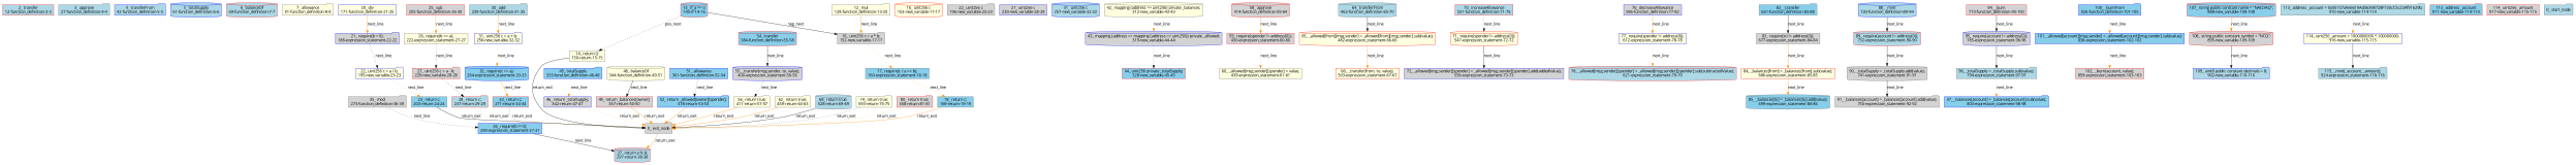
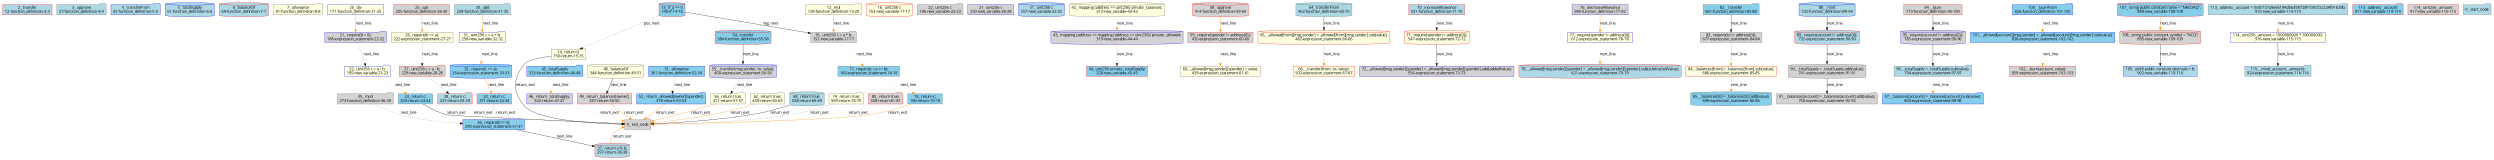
  digraph {
    fontname="Open Sans"
    node [color=gray40 fillcolor=lightgrey fontname="Open Sans" shape=folder style=filled type_label=expression_statement]
    edge [color=darkorange controlflow_type=next_line edge_type=CFG_edge fontname="Open Sans" style=solid]
    n1 [color=red fillcolor=lightblue label="2_ transfer\n12-function_definition-3-3" shape=box type_label=function_definition]
    n2 [fillcolor=lightblue label="3_ approve\n27-function_definition-4-4" type_label=function_definition]
    n3 [color=blue fillcolor=lightblue label="4_ transferFrom\n42-function_definition-5-5" type_label=function_definition]
    n4 [color=blue fillcolor=lightblue label="5_ totalSupply\n61-function_definition-6-6" shape=cylinder type_label=function_definition]
    n5 [color=red fillcolor=lightblue label="6_ balanceOf\n69-function_definition-7-7" shape=cylinder type_label=function_definition]
    n6 [fillcolor=lightyellow label="7_ allowance\n81-function_definition-8-8" type_label=function_definition]
    n7 [fillcolor=lightyellow label="12_ mul\n128-function_definition-13-20" type_label=function_definition]
    n8 [label="16_ uint256 c = a * b;\n152-new_variable-17-17" type_label=new_variable]
    n9 [fillcolor=skyblue label="17_ require(c / a == b);\n160-expression_statement-18-18" shape=box]
    n10 [color=red fillcolor=skyblue label="13_ if_a == 0\n145-if-14-16" shape=cylinder type_label=if]
    n11 [fillcolor=lightyellow label="14_ return 0;\n150-return-15-15" type_label=return]
    n12 [label="0_ exit_node" type_label=exit]
    n13 [fillcolor=skyblue label="18_ return c;\n169-return-19-19" shape=box type_label=return]
    n14 [color=red fillcolor=lightyellow label="16_ uint256 c\n153-new_variable-17-17" shape=cylinder type_label=new_variable]
    n15 [color=blue fillcolor=lightyellow label="20_ div\n171-function_definition-21-25" shape=box type_label=function_definition]
    n16 [color=blue label="21_ require(b > 0);\n188-expression_statement-22-22"]
    n17 [color=blue fillcolor=lightyellow label="22_ uint256 c = a / b;\n195-new_variable-23-23" type_label=new_variable]
    n18 [fillcolor=skyblue label="23_ return c;\n203-return-24-24" shape=box type_label=return]
    n19 [label="22_ uint256 c\n196-new_variable-23-23" type_label=new_variable]
    n20 [color=red label="25_ sub\n205-function_definition-26-30" shape=box type_label=function_definition]
    n21 [fillcolor=lightyellow label="26_ require(b <= a);\n222-expression_statement-27-27" shape=box]
    n22 [color=red label="27_ uint256 c = a - b;\n229-new_variable-28-28" type_label=new_variable]
    n23 [color=red fillcolor=lightblue label="28_ return c;\n237-return-29-29" type_label=return]
    n24 [color=blue label="27_ uint256 c\n230-new_variable-28-28" shape=box type_label=new_variable]
    n25 [fillcolor=lightblue label="30_ add\n239-function_definition-31-35" type_label=function_definition]
    n26 [color=blue fillcolor=lightyellow label="31_ uint256 c = a + b;\n256-new_variable-32-32" type_label=new_variable]
    n27 [color=blue fillcolor=skyblue label="32_ require(c >= a);\n264-expression_statement-33-33" shape=cylinder]
    n28 [color=red fillcolor=skyblue label="33_ return c;\n271-return-34-34" shape=box type_label=return]
    n29 [color=blue fillcolor=lightblue label="31_ uint256 c\n257-new_variable-32-32" shape=cylinder type_label=new_variable]
    n30 [label="35_ mod\n273-function_definition-36-39" type_label=function_definition]
    n31 [color=blue fillcolor=skyblue label="36_ require(b != 0);\n290-expression_statement-37-37" shape=box]
    n32 [color=red fillcolor=lightblue label="37_ return a % b;\n297-return-38-38" shape=cylinder type_label=return]
    n33 [fillcolor=lightyellow label="42_ mapping (address => uint256) private _balances;\n312-new_variable-43-43" shape=cylinder type_label=new_variable]
    n34 [color=blue label="43_ mapping (address => mapping (address => uint256)) private _allowed;\n319-new_variable-44-44" shape=cylinder type_label=new_variable]
    n35 [color=red fillcolor=skyblue label="44_ uint256 private _totalSupply;\n328-new_variable-45-45" shape=box type_label=new_variable]
    n36 [color=blue fillcolor=skyblue label="45_ totalSupply\n333-function_definition-46-48" type_label=function_definition]
    n37 [color=blue label="46_ return _totalSupply;\n342-return-47-47" shape=box type_label=return]
    n38 [fillcolor=lightyellow label="48_ balanceOf\n344-function_definition-49-51" shape=cylinder type_label=function_definition]
    n39 [color=red label="49_ return _balances[owner];\n357-return-50-50" shape=box type_label=return]
    n40 [color=blue fillcolor=skyblue label="51_ allowance\n361-function_definition-52-54" shape=box type_label=function_definition]
    n41 [color=blue fillcolor=skyblue label="52_ return _allowed[owner][spender];\n378-return-53-53" type_label=return]
    n42 [color=red fillcolor=skyblue label="54_ transfer\n384-function_definition-55-58" shape=cylinder type_label=function_definition]
    n43 [color=blue label="55_ _transfer(msg.sender, to, value);\n400-expression_statement-56-56" shape=cylinder]
    n44 [fillcolor=lightyellow label="56_ return true;\n411-return-57-57" type_label=return]
    n45 [color=red label="58_ approve\n414-function_definition-59-64" shape=cylinder type_label=function_definition]
    n46 [color=red label="59_ require(spender != address(0));\n430-expression_statement-60-60" shape=box]
    n47 [fillcolor=lightyellow label="60_ _allowed[msg.sender][spender] = value;\n439-expression_statement-61-61" shape=box]
    n48 [fillcolor=lightyellow label="62_ return true;\n459-return-63-63" type_label=return]
    n49 [fillcolor=lightblue label="64_ transferFrom\n462-function_definition-65-70" shape=cylinder type_label=function_definition]
    n50 [color=red fillcolor=lightyellow label="65_ _allowed[from][msg.sender] = _allowed[from][msg.sender].sub(value);\n482-expression_statement-66-66" shape=cylinder]
    n51 [color=red fillcolor=lightyellow label="66_ _transfer(from, to, value);\n503-expression_statement-67-67" shape=box]
    n52 [fillcolor=lightblue label="68_ return true;\n528-return-69-69" shape=cylinder type_label=return]
    n53 [color=red fillcolor=lightblue label="70_ increaseAllowance\n531-function_definition-71-76" shape=box type_label=function_definition]
    n54 [color=red fillcolor=lightyellow label="71_ require(spender != address(0));\n547-expression_statement-72-72" shape=cylinder]
    n55 [color=blue label="72_ _allowed[msg.sender][spender] = _allowed[msg.sender][spender].add(addedValue);\n556-expression_statement-73-73" shape=box]
    n56 [fillcolor=lightyellow label="74_ return true;\n593-return-75-75" type_label=return]
    n57 [color=blue label="76_ decreaseAllowance\n596-function_definition-77-82" shape=box type_label=function_definition]
    n58 [color=blue fillcolor=lightyellow label="77_ require(spender != address(0));\n612-expression_statement-78-78" shape=box]
    n59 [color=red fillcolor=lightblue label="78_ _allowed[msg.sender][spender] = _allowed[msg.sender][spender].sub(subtractedValue);\n621-expression_statement-79-79" shape=cylinder]
    n60 [color=red label="80_ return true;\n658-return-81-81" type_label=return]
    n61 [fillcolor=skyblue label="82_ _transfer\n661-function_definition-83-88" type_label=function_definition]
    n62 [label="83_ require(to != address(0));\n677-expression_statement-84-84" shape=box]
    n63 [color=red fillcolor=lightyellow label="84_ _balances[from] = _balances[from].sub(value);\n686-expression_statement-85-85" shape=box]
    n64 [fillcolor=skyblue label="85_ _balances[to] = _balances[to].add(value);\n699-expression_statement-86-86" shape=cylinder]
    n65 [color=blue fillcolor=lightblue label="88_ _mint\n720-function_definition-89-94" shape=cylinder type_label=function_definition]
    n66 [color=red fillcolor=lightblue label="89_ require(account != address(0));\n732-expression_statement-90-90" shape=cylinder]
    n67 [label="90_ _totalSupply = _totalSupply.add(value);\n741-expression_statement-91-91" shape=cylinder]
    n68 [label="91_ _balances[account] = _balances[account].add(value);\n750-expression_statement-92-92"]
    n69 [color=red label="94_ _burn\n773-function_definition-95-100" shape=box type_label=function_definition]
    n70 [color=blue label="95_ require(account != address(0));\n785-expression_statement-96-96" shape=cylinder]
    n71 [fillcolor=lightblue label="96_ _totalSupply = _totalSupply.sub(value);\n794-expression_statement-97-97"]
    n72 [color=blue fillcolor=skyblue label="97_ _balances[account] = _balances[account].sub(value);\n803-expression_statement-98-98"]
    n73 [color=blue fillcolor=skyblue label="100_ _burnFrom\n826-function_definition-101-105" type_label=function_definition]
    n74 [color=blue fillcolor=skyblue label="101_ _allowed[account][msg.sender] = _allowed[account][msg.sender].sub(value);\n838-expression_statement-102-102" shape=box]
    n75 [color=red label="102_ _burn(account, value);\n859-expression_statement-103-103" shape=box]
    n76 [color=red fillcolor=skyblue label="107_ string public constant name = \"NACDAQ\";\n888-new_variable-108-108" shape=cylinder type_label=new_variable]
    n77 [color=red label="108_ string public constant symbol = \"NCQ\";\n895-new_variable-109-109" shape=cylinder type_label=new_variable]
    n78 [color=blue fillcolor=lightblue label="109_ uint8 public constant decimals = 8;\n902-new_variable-110-110" type_label=new_variable]
    n79 [fillcolor=lightblue label="113_ address _account = 0x05157a9e6619Ad56398728F730cC5c23Af91629b;\n910-new_variable-114-114" type_label=new_variable]
    n80 [color=blue fillcolor=lightyellow label="114_ uint256 _amount = 1000000000 * 100000000;\n916-new_variable-115-115" shape=box type_label=new_variable]
    n81 [fillcolor=lightblue label="115_ _mint(_account, _amount);\n924-expression_statement-116-116"]
    n82 [color=red fillcolor=skyblue label="113_ address _account\n911-new_variable-114-114" type_label=new_variable]
    n83 [color=red label="114_ uint256 _amount\n917-new_variable-115-115" shape=box type_label=new_variable]
    n84 [fillcolor=lightblue label="0_ start_node" type_label=start]
    n7 -> n8 [label=next_line]
    n8 -> n9 [label=next_line style=dotted]
    n9 -> n13 [label=next_line style=dotted]
    n10 -> n8 [color=black controlflow_type=neg_next label=neg_next]
    n10 -> n11 [color=black controlflow_type=pos_next label=pos_next style=dotted]
    n11 -> n12 [color=black controlflow_type=return_exit label=return_exit]
    n13 -> n12 [controlflow_type=return_exit label=return_exit]
    n15 -> n16 [label=next_line]
    n16 -> n17 [color=black label=next_line style=dotted]
    n17 -> n18 [label=next_line style=dotted]
    n18 -> n12 [color=black controlflow_type=return_exit label=return_exit]
    n20 -> n21 [label=next_line]
    n21 -> n22 [color=black label=next_line style=dotted]
    n22 -> n23 [color=black label=next_line style=dotted]
    n23 -> n12 [controlflow_type=return_exit label=return_exit style=dotted]
    n25 -> n26 [label=next_line]
    n26 -> n27 [label=next_line style=dotted]
    n27 -> n28 [label=next_line]
    n28 -> n12 [color=black controlflow_type=return_exit label=return_exit style=dotted]
    n30 -> n31 [color=black label=next_line style=dotted]
    n31 -> n32 [color=black label=next_line]
-   n12 -> n32 [controlflow_type=return_exit label=return_exit]
+   n32 -> n12 [controlflow_type=return_exit label=return_exit]
    n33 -> n34 [label=next_line style=dotted]
    n34 -> n35 [color=black label=next_line style=dotted]
    n36 -> n37 [label=next_line style=dotted]
    n37 -> n12 [controlflow_type=return_exit label=return_exit style=dotted]
    n38 -> n39 [color=black label=next_line]
    n39 -> n12 [controlflow_type=return_exit label=return_exit]
    n40 -> n41 [color=black label=next_line style=dotted]
    n41 -> n12 [controlflow_type=return_exit label=return_exit]
    n42 -> n43 [color=black label=next_line]
    n43 -> n44 [color=black label=next_line style=dotted]
    n44 -> n12 [controlflow_type=return_exit label=return_exit]
    n45 -> n46 [label=next_line]
    n46 -> n47 [label=next_line style=dotted]
    n48 -> n12 [controlflow_type=return_exit label=return_exit]
    n49 -> n50 [color=black label=next_line]
    n50 -> n51 [label=next_line]
    n52 -> n12 [color=black controlflow_type=return_exit label=return_exit]
    n53 -> n54 [color=black label=next_line style=dotted]
    n54 -> n55 [color=black label=next_line]
    n56 -> n12 [color=black controlflow_type=return_exit label=return_exit style=dotted]
    n57 -> n58 [label=next_line]
    n58 -> n59 [label=next_line style=dotted]
    n60 -> n12 [controlflow_type=return_exit label=return_exit style=dotted]
    n61 -> n62 [color=black label=next_line]
    n62 -> n63 [label=next_line]
    n63 -> n64 [label=next_line]
    n65 -> n66 [color=black label=next_line]
    n66 -> n67 [color=black label=next_line]
    n67 -> n68 [color=black label=next_line]
    n69 -> n70 [color=black label=next_line]
    n70 -> n71 [color=black label=next_line]
    n71 -> n72 [label=next_line style=dotted]
    n73 -> n74 [label=next_line style=dotted]
    n74 -> n75 [label=next_line style=dotted]
    n76 -> n77 [label=next_line]
    n77 -> n78 [color=black label=next_line]
    n79 -> n80 [label=next_line style=dotted]
    n80 -> n81 [color=black label=next_line]
  }
